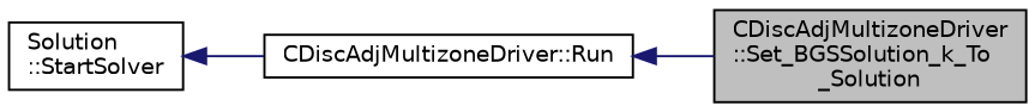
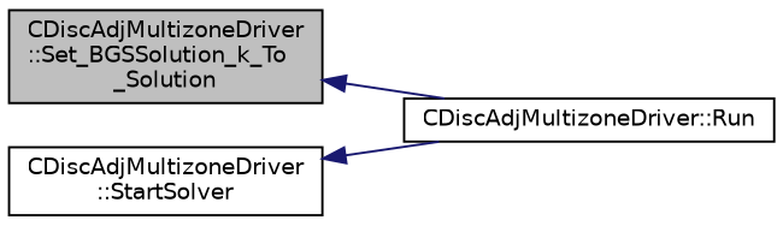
  digraph {
    rankdir=LR
    node [color=black fillcolor=white fontname=Helvetica fontsize=10 shape=record style=filled]
    edge [color=midnightblue dir=back fontname=Helvetica fontsize=10 labelfontname=Helvetica labelfontsize=10 style=solid]
    n1 [fillcolor=grey75 fontcolor=black height=0.2 label="CDiscAdjMultizoneDriver\l::Set_BGSSolution_k_To\l_Solution" width=0.4]
    n2 [height=0.2 label="CDiscAdjMultizoneDriver::Run" width=0.4]
-   n3 [height=0.2 label="Solution\l::StartSolver" width=0.4]
-   n2 -> n1
+   n3 [height=0.2 label="CDiscAdjMultizoneDriver\l::StartSolver" width=0.4]
+   n1 -> n2
    n3 -> n2
  }
